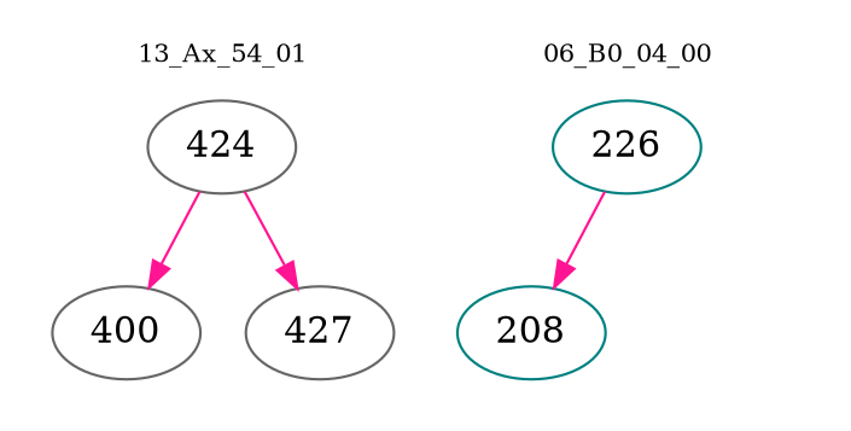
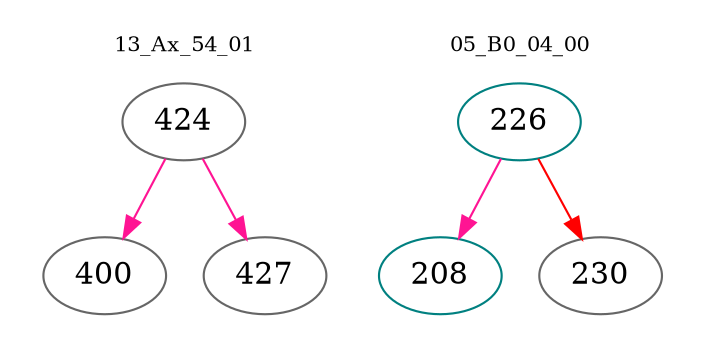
  digraph {
    node [color=gray40]
    edge [color=deeppink]
    n1 [label=424]
    n2 [label=400]
    n3 [label=427]
    n4 [color=teal label=226]
    n5 [color=teal label=208]
+   n6 [label=230]
    subgraph cluster_1 {
      color=white
      fontsize=10
      label="13_Ax_54_01"
      n1
      n2
      n3
    }
    subgraph cluster_2 {
      color=white
      fontsize=10
-     label="06_B0_04_00"
+     label="05_B0_04_00"
      n4
      n5
+     n6
    }
    n1 -> n2
    n1 -> n3
    n4 -> n5
+   n4 -> n6 [color=red]
  }
